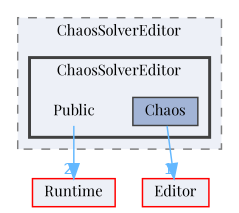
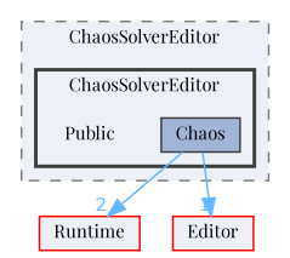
  digraph {
    compound=true
    fontname="Playfair Display"
    node [fontname="Playfair Display" fontsize=10 shape=box color=red fillcolor="#edf0f7" style=filled]
    edge [color=steelblue1 fontcolor=steelblue1 fontname="Playfair Display" fontsize=10 labeldistance=1.5 labelfontname=Helvetica labelfontsize=10]
    n1 [height=0.2 label=Public shape=plaintext width=0.4 color="" fillcolor="" style=""]
    n2 [color=grey25 fillcolor="#a2b4d6" height=0.2 label=Chaos width=0.4]
    n3 [height=0.2 label=Runtime width=0.4]
    n4 [height=0.2 label=Editor width=0.4]
    subgraph cluster_1 {
      bgcolor="#edf0f7"
      fontsize=10
      label=ChaosSolverEditor
      pencolor=grey50
      style="filled,dashed"
      subgraph cluster_2 {
        bgcolor="#edf0f7"
        fontsize=10
        pencolor=grey25
        style="filled,bold"
        n1
        n2
      }
    }
-   n1 -> n3 [headlabel=2]
+   n2 -> n3 [headlabel=2]
    n2 -> n4 [headlabel=1]
  }
